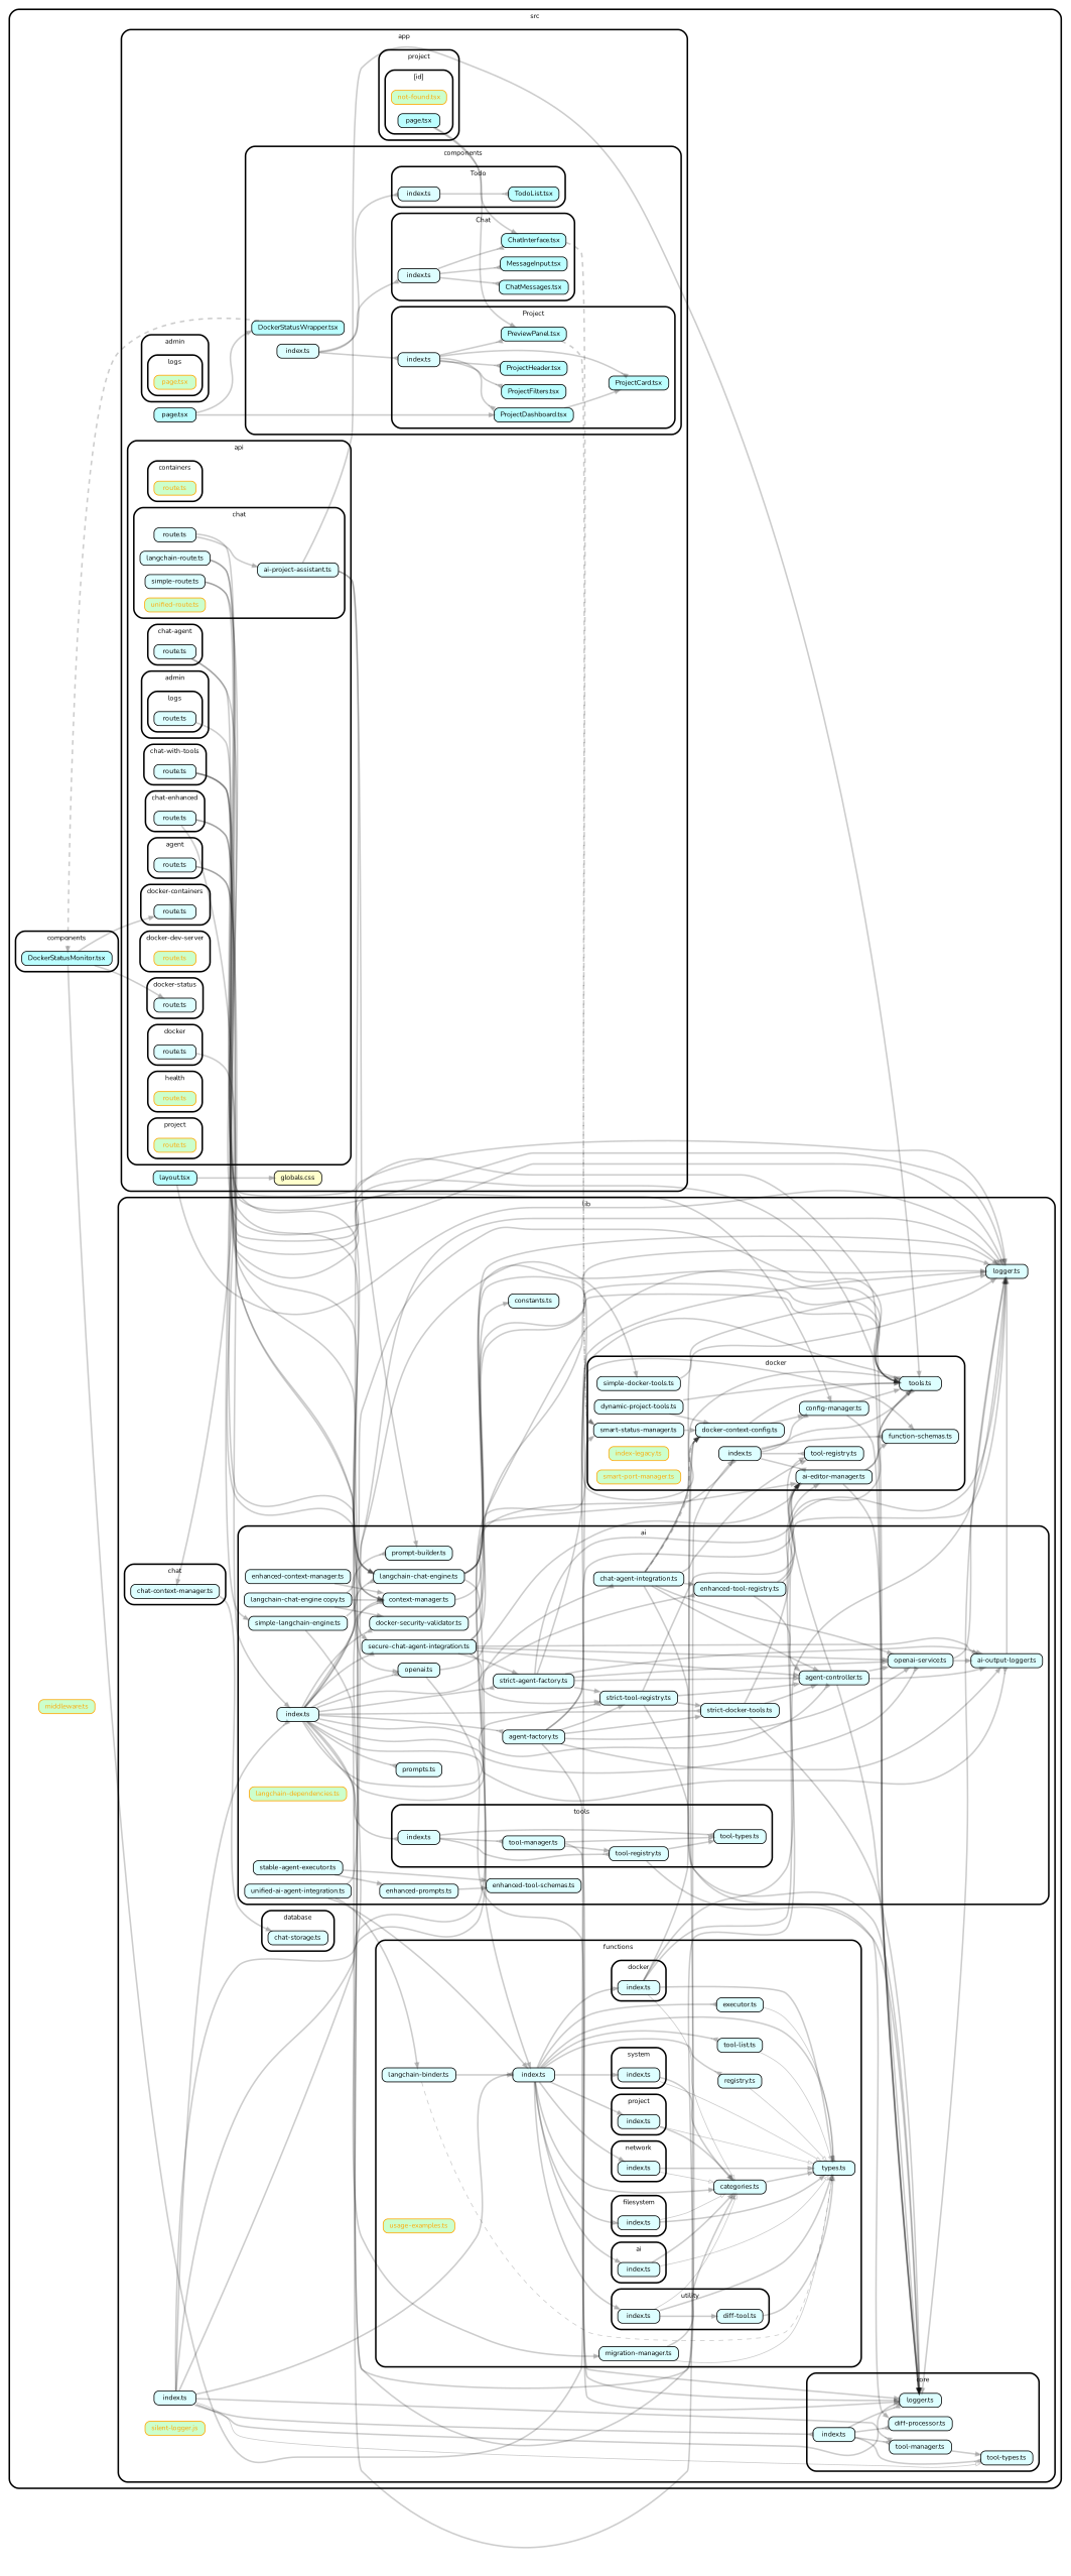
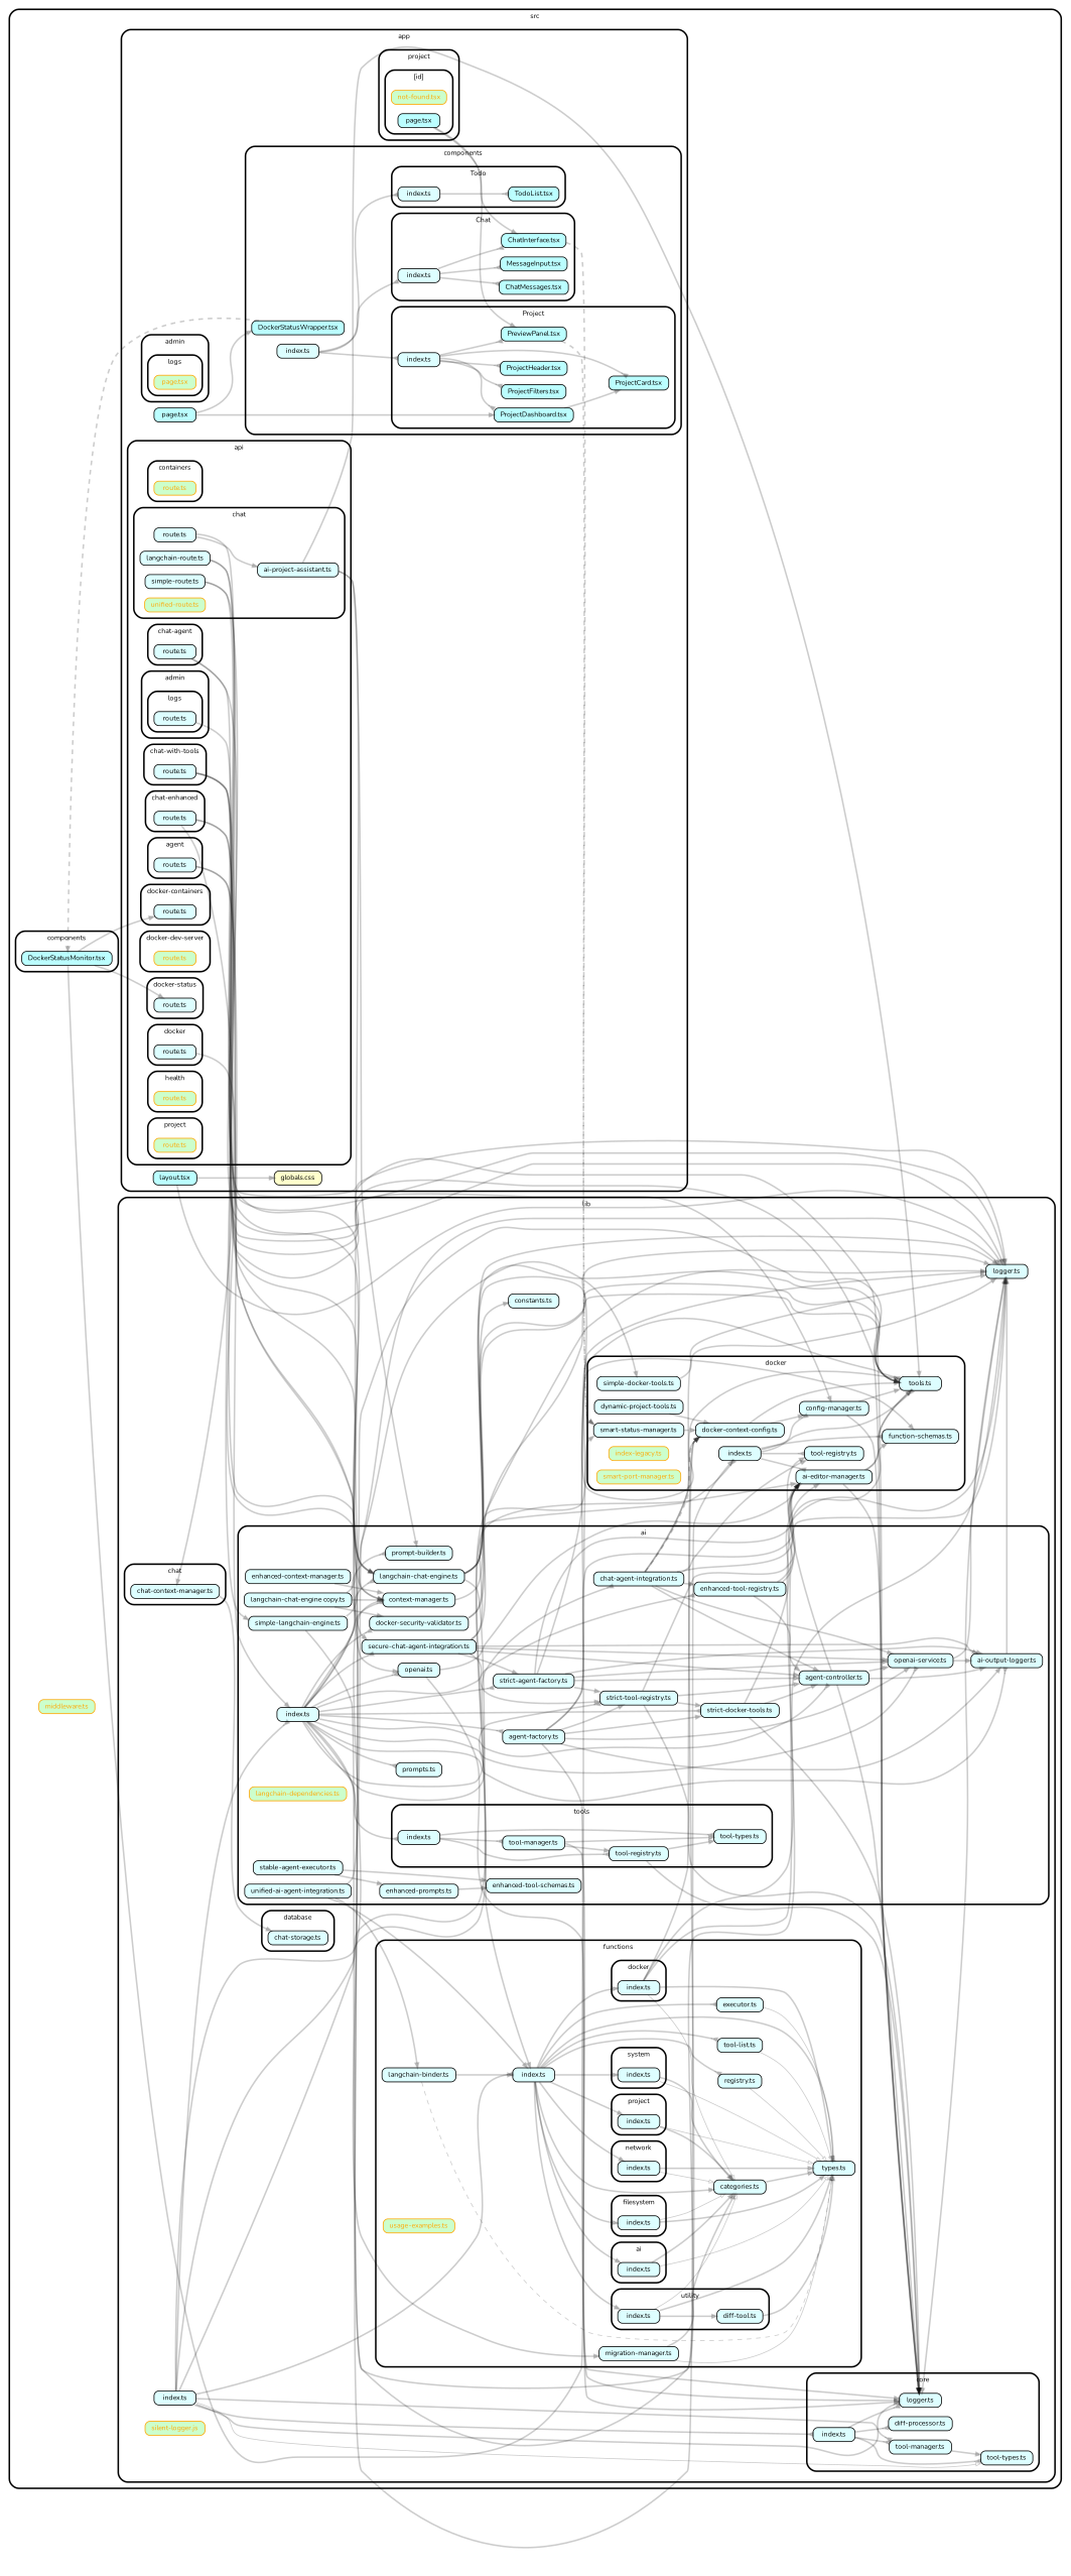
  strict digraph {
    compound=true
    fillcolor="#ffffff"
    fontname=Nunito
    fontsize=9
    nodesep=0.16
    rankdir=LR
    ranksep=0.18
    splines=true
    style="rounded,bold,filled"
    node [color=black fillcolor="#ddfeff" fontcolor=black fontname=Nunito fontsize=9 shape=box style="rounded, filled"]
    edge [arrowhead=normal arrowsize=0.6 color="#00000033" fontname=Nunito fontsize=9 penwidth=2.0]
    n1 [color=orange fillcolor="#ccffcc" fontcolor=orange height=0.2 label=<page.tsx>]
    n2 [color=orange fillcolor="#ccffcc" fontcolor=orange height=0.2 label=<route.ts>]
    n3 [height=0.2 label=<route.ts>]
    n4 [height=0.2 label=<route.ts>]
    n5 [height=0.2 label=<route.ts>]
    n6 [height=0.2 label=<route.ts>]
    n7 [height=0.2 label=<route.ts>]
    n8 [height=0.2 label=<ai-project-assistant.ts>]
    n9 [height=0.2 label=<langchain-route.ts>]
    n10 [height=0.2 label=<route.ts>]
    n11 [height=0.2 label=<simple-route.ts>]
    n12 [color=orange fillcolor="#ccffcc" fontcolor=orange height=0.2 label=<unified-route.ts>]
    n13 [height=0.2 label=<route.ts>]
    n14 [color=orange fillcolor="#ccffcc" fontcolor=orange height=0.2 label=<route.ts>]
    n15 [height=0.2 label=<route.ts>]
    n16 [height=0.2 label=<route.ts>]
    n17 [color=orange fillcolor="#ccffcc" fontcolor=orange height=0.2 label=<route.ts>]
    n18 [color=orange fillcolor="#ccffcc" fontcolor=orange height=0.2 label=<route.ts>]
    n19 [fillcolor="#bbfeff" height=0.2 label=<ChatInterface.tsx>]
    n20 [fillcolor="#bbfeff" height=0.2 label=<ChatMessages.tsx>]
    n21 [fillcolor="#bbfeff" height=0.2 label=<MessageInput.tsx>]
    n22 [height=0.2 label=<index.ts>]
    n23 [fillcolor="#bbfeff" height=0.2 label=<PreviewPanel.tsx>]
    n24 [fillcolor="#bbfeff" height=0.2 label=<ProjectCard.tsx>]
    n25 [fillcolor="#bbfeff" height=0.2 label=<ProjectDashboard.tsx>]
    n26 [fillcolor="#bbfeff" height=0.2 label=<ProjectFilters.tsx>]
    n27 [fillcolor="#bbfeff" height=0.2 label=<ProjectHeader.tsx>]
    n28 [height=0.2 label=<index.ts>]
    n29 [fillcolor="#bbfeff" height=0.2 label=<TodoList.tsx>]
    n30 [height=0.2 label=<index.ts>]
    n31 [fillcolor="#bbfeff" height=0.2 label=<DockerStatusWrapper.tsx>]
    n32 [height=0.2 label=<index.ts>]
    n33 [color=orange fillcolor="#ccffcc" fontcolor=orange height=0.2 label=<not-found.tsx>]
    n34 [fillcolor="#bbfeff" height=0.2 label=<page.tsx>]
    n35 [fillcolor="#ffffcc" height=0.2 label=<globals.css>]
    n36 [fillcolor="#bbfeff" height=0.2 label=<layout.tsx>]
    n37 [fillcolor="#bbfeff" height=0.2 label=<page.tsx>]
    n38 [fillcolor="#bbfeff" height=0.2 label=<DockerStatusMonitor.tsx>]
    n39 [height=0.2 label=<index.ts>]
    n40 [height=0.2 label=<tool-manager.ts>]
    n41 [height=0.2 label=<tool-registry.ts>]
    n42 [height=0.2 label=<tool-types.ts>]
    n43 [height=0.2 label=<index.ts>]
    n44 [height=0.2 label=<secure-chat-agent-integration.ts>]
    n45 [height=0.2 label=<langchain-chat-engine.ts>]
    n46 [height=0.2 label=<openai.ts>]
    n47 [height=0.2 label=<context-manager.ts>]
    n48 [height=0.2 label=<prompt-builder.ts>]
    n49 [height=0.2 label=<simple-langchain-engine.ts>]
    n50 [height=0.2 label=<agent-controller.ts>]
    n51 [height=0.2 label=<ai-output-logger.ts>]
    n52 [height=0.2 label=<openai-service.ts>]
    n53 [height=0.2 label=<agent-factory.ts>]
    n54 [height=0.2 label=<strict-docker-tools.ts>]
    n55 [height=0.2 label=<strict-tool-registry.ts>]
    n56 [height=0.2 label=<chat-agent-integration.ts>]
    n57 [height=0.2 label=<enhanced-tool-registry.ts>]
    n58 [height=0.2 label=<docker-security-validator.ts>]
    n59 [height=0.2 label=<enhanced-context-manager.ts>]
    n60 [height=0.2 label=<enhanced-prompts.ts>]
    n61 [height=0.2 label=<enhanced-tool-schemas.ts>]
    n62 [height=0.2 label=<prompts.ts>]
    n63 [height=0.2 label=<strict-agent-factory.ts>]
    n64 [height=0.2 label=<langchain-chat-engine copy.ts>]
    n65 [color=orange fillcolor="#ccffcc" fontcolor=orange height=0.2 label=<langchain-dependencies.ts>]
    n66 [height=0.2 label=<stable-agent-executor.ts>]
    n67 [height=0.2 label=<unified-ai-agent-integration.ts>]
    n68 [height=0.2 label=<chat-context-manager.ts>]
    n69 [height=0.2 label=<logger.ts>]
    n70 [height=0.2 label=<diff-processor.ts>]
    n71 [height=0.2 label=<index.ts>]
    n72 [height=0.2 label=<tool-manager.ts>]
    n73 [height=0.2 label=<tool-types.ts>]
    n74 [height=0.2 label=<index.ts>]
    n75 [height=0.2 label=<index.ts>]
    n76 [height=0.2 label=<index.ts>]
    n77 [height=0.2 label=<index.ts>]
    n78 [height=0.2 label=<index.ts>]
    n79 [height=0.2 label=<index.ts>]
    n80 [height=0.2 label=<index.ts>]
    n81 [height=0.2 label=<diff-tool.ts>]
    n82 [height=0.2 label=<migration-manager.ts>]
    n83 [height=0.2 label=<index.ts>]
    n84 [height=0.2 label=<langchain-binder.ts>]
    n85 [height=0.2 label=<categories.ts>]
    n86 [height=0.2 label=<types.ts>]
    n87 [height=0.2 label=<executor.ts>]
    n88 [height=0.2 label=<registry.ts>]
    n89 [height=0.2 label=<tool-list.ts>]
    n90 [color=orange fillcolor="#ccffcc" fontcolor=orange height=0.2 label=<usage-examples.ts>]
    n91 [height=0.2 label=<chat-storage.ts>]
    n92 [height=0.2 label=<docker-context-config.ts>]
    n93 [height=0.2 label=<config-manager.ts>]
    n94 [height=0.2 label=<tools.ts>]
    n95 [height=0.2 label=<index.ts>]
    n96 [height=0.2 label=<smart-status-manager.ts>]
    n97 [height=0.2 label=<tool-registry.ts>]
    n98 [height=0.2 label=<ai-editor-manager.ts>]
    n99 [height=0.2 label=<simple-docker-tools.ts>]
    n100 [height=0.2 label=<function-schemas.ts>]
    n101 [height=0.2 label=<dynamic-project-tools.ts>]
    n102 [color=orange fillcolor="#ccffcc" fontcolor=orange height=0.2 label=<index-legacy.ts>]
    n103 [color=orange fillcolor="#ccffcc" fontcolor=orange height=0.2 label=<smart-port-manager.ts>]
    n104 [height=0.2 label=<logger.ts>]
    n105 [height=0.2 label=<constants.ts>]
    n106 [height=0.2 label=<index.ts>]
    n107 [color=orange fillcolor="#ccffcc" fontcolor=orange height=0.2 label=<silent-logger.js>]
    n108 [color=orange fillcolor="#ccffcc" fontcolor=orange height=0.2 label=<middleware.ts>]
    subgraph cluster_1 {
      label=src
      n108
      subgraph cluster_2 {
        label=app
        n35
        n36
        n37
        subgraph cluster_3 {
          label=admin
          subgraph cluster_4 {
            label=logs
            n1
          }
        }
        subgraph cluster_5 {
          label=api
          subgraph cluster_6 {
            label=containers
            n2
          }
          subgraph cluster_7 {
            label=admin
            subgraph cluster_8 {
              label=logs
              n3
            }
          }
          subgraph cluster_9 {
            label=agent
            n4
          }
          subgraph cluster_10 {
            label="chat-agent"
            n5
          }
          subgraph cluster_11 {
            label="chat-enhanced"
            n6
          }
          subgraph cluster_12 {
            label="chat-with-tools"
            n7
          }
          subgraph cluster_13 {
            label=chat
            n8
            n9
            n10
            n11
            n12
          }
          subgraph cluster_14 {
            label="docker-containers"
            n13
          }
          subgraph cluster_15 {
            label="docker-dev-server"
            n14
          }
          subgraph cluster_16 {
            label="docker-status"
            n15
          }
          subgraph cluster_17 {
            label=docker
            n16
          }
          subgraph cluster_18 {
            label=health
            n17
          }
          subgraph cluster_19 {
            label=project
            n18
          }
        }
        subgraph cluster_20 {
          label=components
          n31
          n32
          subgraph cluster_21 {
            label=Chat
            n19
            n20
            n21
            n22
          }
          subgraph cluster_22 {
            label=Project
            n23
            n24
            n25
            n26
            n27
            n28
          }
          subgraph cluster_23 {
            label=Todo
            n29
            n30
          }
        }
        subgraph cluster_24 {
          label=project
          subgraph cluster_25 {
            label="[id]"
            n33
            n34
          }
        }
      }
      subgraph cluster_26 {
        label=components
        n38
      }
      subgraph cluster_27 {
        label=lib
        n104
        n105
        n106
        n107
        subgraph cluster_28 {
          label=ai
          n43
          n44
          n45
          n46
          n47
          n48
          n49
          n50
          n51
          n52
          n53
          n54
          n55
          n56
          n57
          n58
          n59
          n60
          n61
          n62
          n63
          n64
          n65
          n66
          n67
          subgraph cluster_29 {
            label=tools
            n39
            n40
            n41
            n42
          }
        }
        subgraph cluster_30 {
          label=chat
          n68
        }
        subgraph cluster_31 {
          label=core
          n69
          n70
          n71
          n72
          n73
        }
        subgraph cluster_32 {
          label=functions
          n82
          n83
          n84
          n85
          n86
          n87
          n88
          n89
          n90
          subgraph cluster_33 {
            label=docker
            n74
          }
          subgraph cluster_34 {
            label=ai
            n75
          }
          subgraph cluster_35 {
            label=filesystem
            n76
          }
          subgraph cluster_36 {
            label=network
            n77
          }
          subgraph cluster_37 {
            label=project
            n78
          }
          subgraph cluster_38 {
            label=system
            n79
          }
          subgraph cluster_39 {
            label=utility
            n80
            n81
          }
        }
        subgraph cluster_40 {
          label=database
          n91
        }
        subgraph cluster_41 {
          label=docker
          n92
          n93
          n94
          n95
          n96
          n97
          n98
          n99
          n100
          n101
          n102
          n103
        }
      }
    }
    n3 -> n69
    n4 -> n43
    n4 -> n104
    n5 -> n44
    n5 -> n104
    n6 -> n45
    n6 -> n68
    n6 -> n92
    n7 -> n46
    n7 -> n69
    n7 -> n93
    n8 -> n47
    n8 -> n48
    n8 -> n94
    n9 -> n45
    n9 -> n47
    n10 -> n8
    n10 -> n45
    n11 -> n49
    n11 -> n104
    n16 -> n95
    n19 -> n96 [style=dashed]
    n22 -> n19 [arrowhead=inv]
    n22 -> n20 [arrowhead=inv]
    n22 -> n21 [arrowhead=inv]
    n23 -> n96 [style=dashed]
    n25 -> n24
    n28 -> n23 [arrowhead=inv]
    n28 -> n24 [arrowhead=inv]
    n28 -> n25 [arrowhead=inv]
    n28 -> n26 [arrowhead=inv]
    n28 -> n27 [arrowhead=inv]
    n30 -> n29 [arrowhead=inv]
    n31 -> n38 [style=dashed]
    n32 -> n22 [arrowhead=inv]
    n32 -> n28 [arrowhead=inv]
    n32 -> n30 [arrowhead=inv]
    n34 -> n19
    n34 -> n23
    n36 -> n35
    n36 -> n104
    n37 -> n25
    n37 -> n31
    n38 -> n13
    n38 -> n15
    n38 -> n96
    n39 -> n40 [arrowhead=inv]
    n39 -> n41 [arrowhead=inv]
    n39 -> n42 [arrowhead=inv]
    n40 -> n41
    n40 -> n42
    n40 -> n69
    n41 -> n42
    n41 -> n69
    n43 -> n39 [arrowhead=inv]
    n43 -> n44 [arrowhead=inv]
    n43 -> n45 [arrowhead=inv]
    n43 -> n46 [arrowhead=inv]
    n43 -> n47 [arrowhead=inv]
    n43 -> n48 [arrowhead=inv]
    n43 -> n50 [arrowhead=inv]
    n43 -> n51 [arrowhead=inv]
    n43 -> n52 [arrowhead=inv]
    n43 -> n53 [arrowhead=inv]
    n43 -> n54 [arrowhead=inv]
    n43 -> n55 [arrowhead=inv]
    n43 -> n56 [arrowhead=inv]
    n43 -> n57 [arrowhead=inv]
    n43 -> n58 [arrowhead=inv]
    n43 -> n62 [arrowhead=inv]
    n43 -> n63 [arrowhead=inv]
    n43 -> n82
    n44 -> n50
    n44 -> n51
    n44 -> n52
    n44 -> n55
    n44 -> n63
    n44 -> n98
    n44 -> n104
    n45 -> n83
    n45 -> n92
    n45 -> n94
    n45 -> n104
    n45 -> n105
    n46 -> n69
    n46 -> n98
    n47 -> n94
    n49 -> n99
    n49 -> n104
    n50 -> n51
    n50 -> n52
    n50 -> n69
    n50 -> n97
    n51 -> n104
    n52 -> n51
    n52 -> n104
    n53 -> n51
    n53 -> n52
    n53 -> n54
    n53 -> n55
    n53 -> n69
    n53 -> n98
    n53 -> n100
    n54 -> n50
    n54 -> n69
    n54 -> n98
    n55 -> n50
    n55 -> n54
    n55 -> n69
    n55 -> n98
    n56 -> n50
    n56 -> n52
    n56 -> n57
    n56 -> n92 [style=dashed]
    n56 -> n94
    n56 -> n97
-   n56 -> n70
+   n56 -> n98
    n56 -> n104
    n57 -> n50
    n57 -> n98
    n57 -> n104
    n58 -> n94
    n58 -> n104
    n59 -> n47
    n60 -> n61
    n63 -> n50
    n63 -> n51
    n63 -> n52
    n63 -> n55
    n63 -> n98
    n63 -> n104
    n64 -> n47
    n64 -> n58
    n64 -> n94
    n66 -> n60
    n66 -> n61
    n67 -> n83
    n67 -> n84
    n67 -> n104
    n68 -> n91
    n71 -> n69 [arrowhead=inv]
    n71 -> n70 [arrowhead=inv]
    n71 -> n72 [arrowhead=inv]
    n71 -> n73 [arrowhead=inv]
    n72 -> n73
    n74 -> n85 [arrowhead=onormal penwidth=1.0]
    n74 -> n86
    n74 -> n92
    n74 -> n94
    n74 -> n104
    n75 -> n85
    n75 -> n86 [arrowhead=onormal penwidth=1.0]
    n76 -> n85 [arrowhead=onormal penwidth=1.0]
    n76 -> n86
    n77 -> n85 [arrowhead=onormal penwidth=1.0]
    n77 -> n86
    n78 -> n85
    n78 -> n86 [arrowhead=onormal penwidth=1.0]
    n79 -> n85
    n79 -> n86 [arrowhead=onormal penwidth=1.0]
    n80 -> n81
    n80 -> n85 [arrowhead=onormal penwidth=1.0]
    n80 -> n86
    n81 -> n86
    n82 -> n85
    n82 -> n86 [arrowhead=onormal penwidth=1.0]
    n83 -> n74
    n83 -> n75
    n83 -> n76
    n83 -> n77
    n83 -> n78
    n83 -> n79
    n83 -> n80
    n83 -> n85
    n83 -> n86 [arrowhead=inv]
    n83 -> n87 [arrowhead=inv]
    n83 -> n88 [arrowhead=inv]
    n83 -> n89 [arrowhead=inv]
    n84 -> n83
    n84 -> n86 [arrowhead=onormal penwidth=1.0 style=dashed]
    n85 -> n86
    n87 -> n86 [arrowhead=onormal penwidth=1.0]
    n88 -> n86 [arrowhead=onormal penwidth=1.0]
    n89 -> n86 [arrowhead=onormal penwidth=1.0]
    n92 -> n93
    n92 -> n94
    n93 -> n69
    n93 -> n94
    n95 -> n93 [arrowhead=inv]
    n95 -> n94 [arrowhead=inv]
    n95 -> n97 [arrowhead=inv]
    n95 -> n98 [arrowhead=inv]
    n95 -> n100 [arrowhead=inv]
    n96 -> n92 [style=dashed]
    n98 -> n69
    n98 -> n94
    n98 -> n100
    n99 -> n104
    n101 -> n92
-   n101 -> n94
    n104 -> n69
    n106 -> n43 [arrowhead=inv]
    n106 -> n47 [arrowhead=inv]
    n106 -> n69 [arrowhead=inv]
    n106 -> n71 [arrowhead=inv]
    n106 -> n72 [arrowhead=inv]
    n106 -> n73 [arrowhead=onormal penwidth=1.0]
    n106 -> n83 [arrowhead=inv]
    n106 -> n94 [arrowhead=inv]
    n106 -> n95 [arrowhead=inv]
  }
